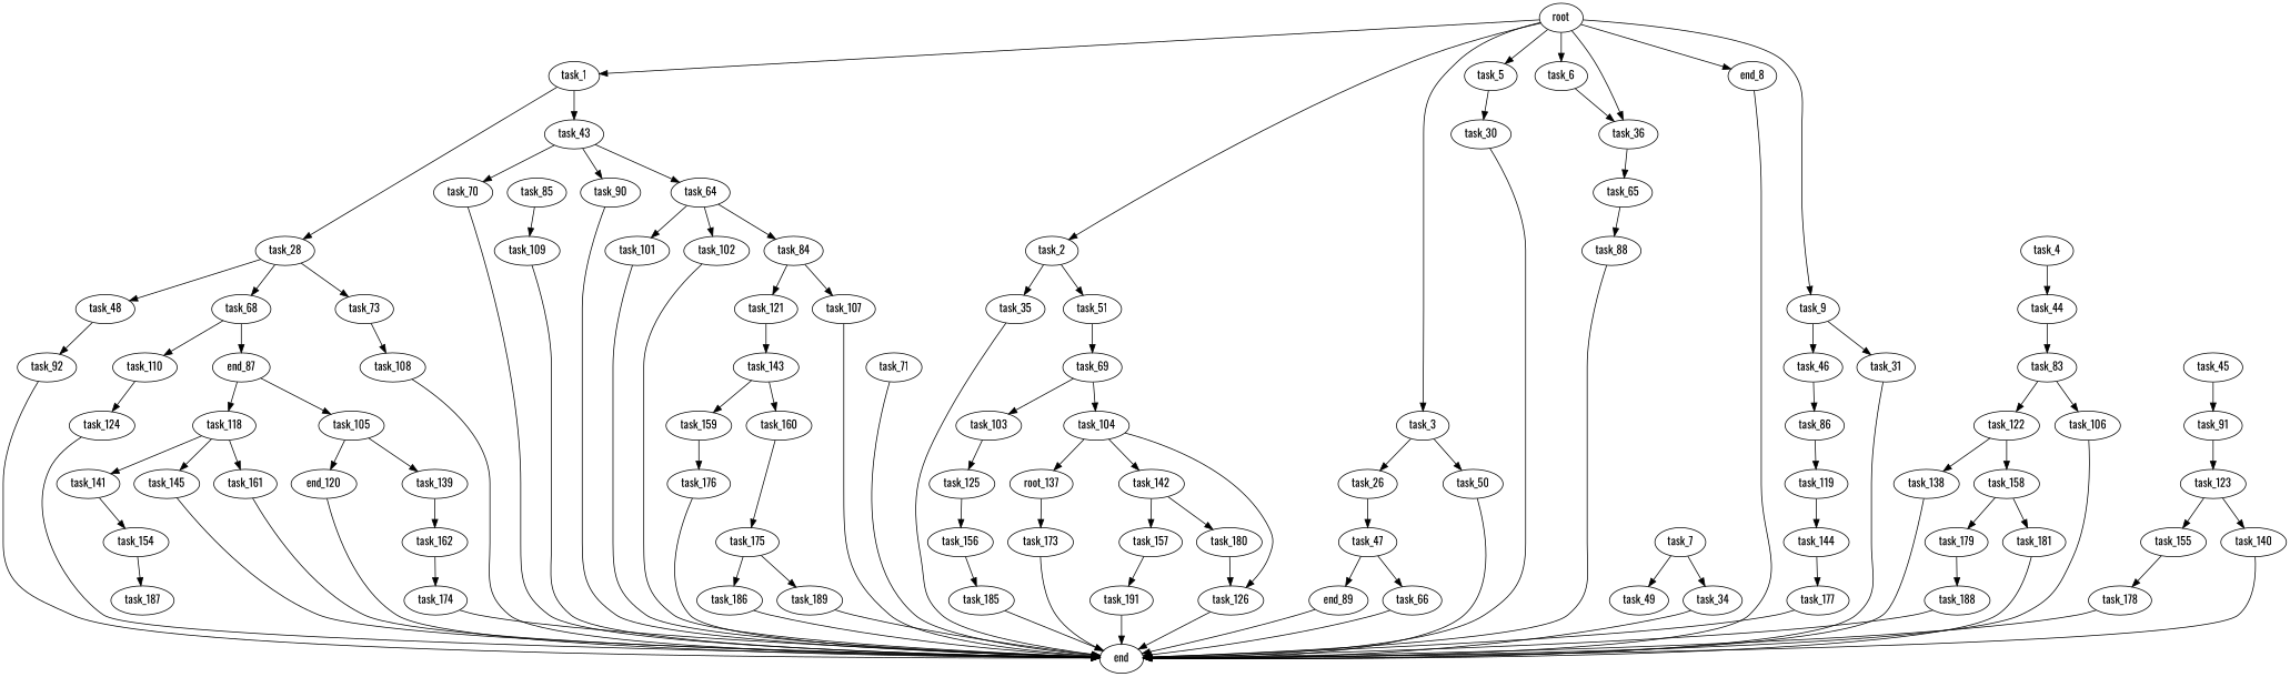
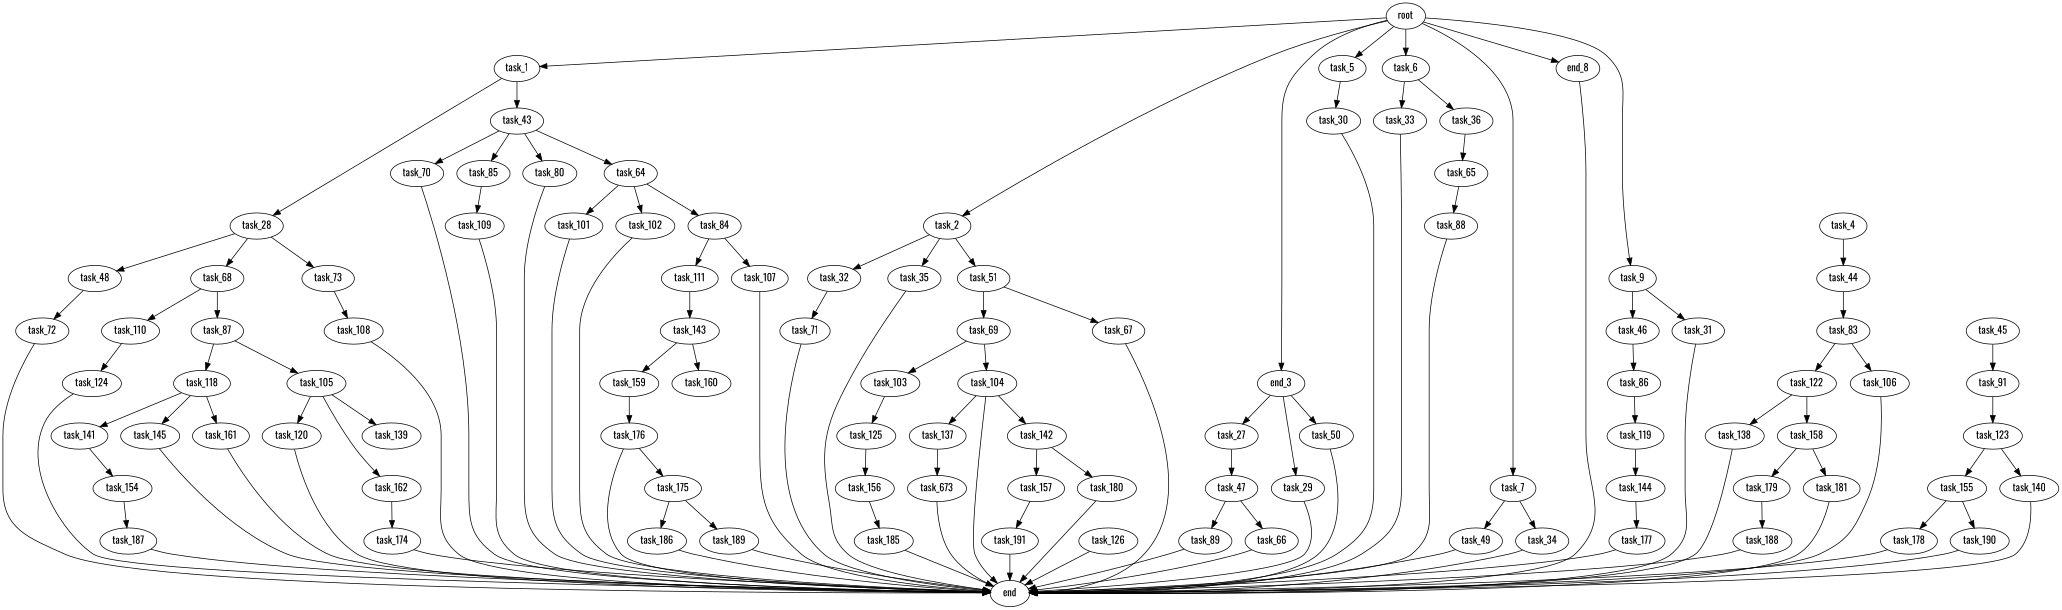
  digraph {
    fontname=Oswald
    node [fontname=Oswald]
    edge [fontname=Oswald]
    root
    task_1
    task_2
-   task_3
+   task_3 [label=end_3]
    task_5
    task_6
    task_7
    n8 [label=end_8]
    task_9
    task_28
    task_43
+   task_32
    task_35
    task_51
-   task_27 [label=task_26]
+   task_27
+   task_29
    task_50
    task_4
    task_44
    task_30
+   task_33
    task_36
    task_34
    task_49
    end
    task_31
    task_46
    task_48
    task_68
    task_73
    task_64
    task_70
    task_85
-   task_90
+   task_90 [label=task_80]
    task_71
+   task_67
    task_69
    task_47
    task_83
    task_65
    task_45
    task_91
    task_86
    task_66
-   task_89 [label=end_89]
-   task_72 [label=task_92]
-   task_87 [label=end_87]
+   task_89
+   task_72
+   task_87
    task_110
    task_108
    task_88
    task_84
    task_101
    task_102
    task_109
    task_106
    task_122
    task_123
    task_119
    task_103
    task_104
    task_107
-   task_121
+   task_121 [label=task_111]
    task_105
    task_118
    task_124
    task_125
    task_126
-   task_137 [label=root_137]
+   task_137
    task_142
    task_138
    task_158
    task_143
    task_144
-   task_120 [label=end_120]
+   task_120
    task_139
    task_141
    task_145
    task_161
    task_140
    task_155
    task_156
-   task_173
+   task_173 [label=task_673]
    task_157
    task_180
    task_162
    task_154
    task_177
    task_159
    task_160
    task_179
    task_181
    task_178
+   task_190
    task_185
    task_174
    task_187
    task_191
    task_176
    task_175
    task_188
    task_186
    task_189
    root -> task_1
    root -> task_2
    root -> task_3
    root -> task_5
    root -> task_6
-   root -> task_36
+   root -> task_7
    root -> n8
    root -> task_9
    task_1 -> task_28
    task_1 -> task_43
+   task_2 -> task_32
    task_2 -> task_35
    task_2 -> task_51
    task_3 -> task_27
+   task_3 -> task_29
    task_3 -> task_50
    task_5 -> task_30
+   task_6 -> task_33
    task_6 -> task_36
    task_7 -> task_34
    task_7 -> task_49
    n8 -> end
    task_9 -> task_31
    task_9 -> task_46
    task_28 -> task_48
    task_28 -> task_68
    task_28 -> task_73
    task_43 -> task_64
    task_43 -> task_70
+   task_43 -> task_85
    task_43 -> task_90
+   task_32 -> task_71
    task_35 -> end
+   task_51 -> task_67
    task_51 -> task_69
    task_27 -> task_47
+   task_29 -> end
    task_50 -> end
    task_4 -> task_44
    task_44 -> task_83
    task_30 -> end
+   task_33 -> end
    task_36 -> task_65
    task_34 -> end
+   task_49 -> end
    task_31 -> end
    task_46 -> task_86
    task_48 -> task_72
    task_68 -> task_87
    task_68 -> task_110
    task_73 -> task_108
    task_64 -> task_84
    task_64 -> task_101
    task_64 -> task_102
    task_70 -> end
    task_85 -> task_109
    task_90 -> end
    task_71 -> end
+   task_67 -> end
    task_69 -> task_103
    task_69 -> task_104
    task_47 -> task_66
    task_47 -> task_89
    task_83 -> task_106
    task_83 -> task_122
    task_65 -> task_88
    task_45 -> task_91
    task_91 -> task_123
    task_86 -> task_119
    task_66 -> end
    task_89 -> end
    task_72 -> end
    task_87 -> task_105
    task_87 -> task_118
    task_110 -> task_124
    task_108 -> end
    task_88 -> end
    task_84 -> task_107
    task_84 -> task_121
    task_101 -> end
    task_102 -> end
    task_109 -> end
    task_106 -> end
    task_122 -> task_138
    task_122 -> task_158
    task_123 -> task_140
    task_123 -> task_155
    task_119 -> task_144
    task_103 -> task_125
-   task_104 -> task_126
+   task_104 -> end
    task_104 -> task_137
    task_104 -> task_142
    task_107 -> end
    task_121 -> task_143
    task_105 -> task_120
    task_105 -> task_139
    task_118 -> task_141
    task_118 -> task_145
    task_118 -> task_161
    task_124 -> end
    task_125 -> task_156
    task_126 -> end
    task_137 -> task_173
    task_142 -> task_157
    task_142 -> task_180
    task_138 -> end
    task_158 -> task_179
    task_158 -> task_181
    task_143 -> task_159
    task_143 -> task_160
    task_144 -> task_177
    task_120 -> end
-   task_139 -> task_162
+   task_105 -> task_162
    task_141 -> task_154
    task_145 -> end
    task_161 -> end
    task_140 -> end
    task_155 -> task_178
+   task_155 -> task_190
    task_156 -> task_185
    task_173 -> end
    task_157 -> task_191
-   task_180 -> task_126
+   task_180 -> end
    task_162 -> task_174
    task_154 -> task_187
    task_177 -> end
    task_159 -> task_176
-   task_160 -> task_175
+   task_176 -> task_175
    task_179 -> task_188
    task_181 -> end
    task_178 -> end
+   task_190 -> end
    task_185 -> end
    task_174 -> end
+   task_187 -> end
    task_191 -> end
    task_176 -> end
    task_175 -> task_186
    task_175 -> task_189
    task_188 -> end
    task_186 -> end
    task_189 -> end
  }
